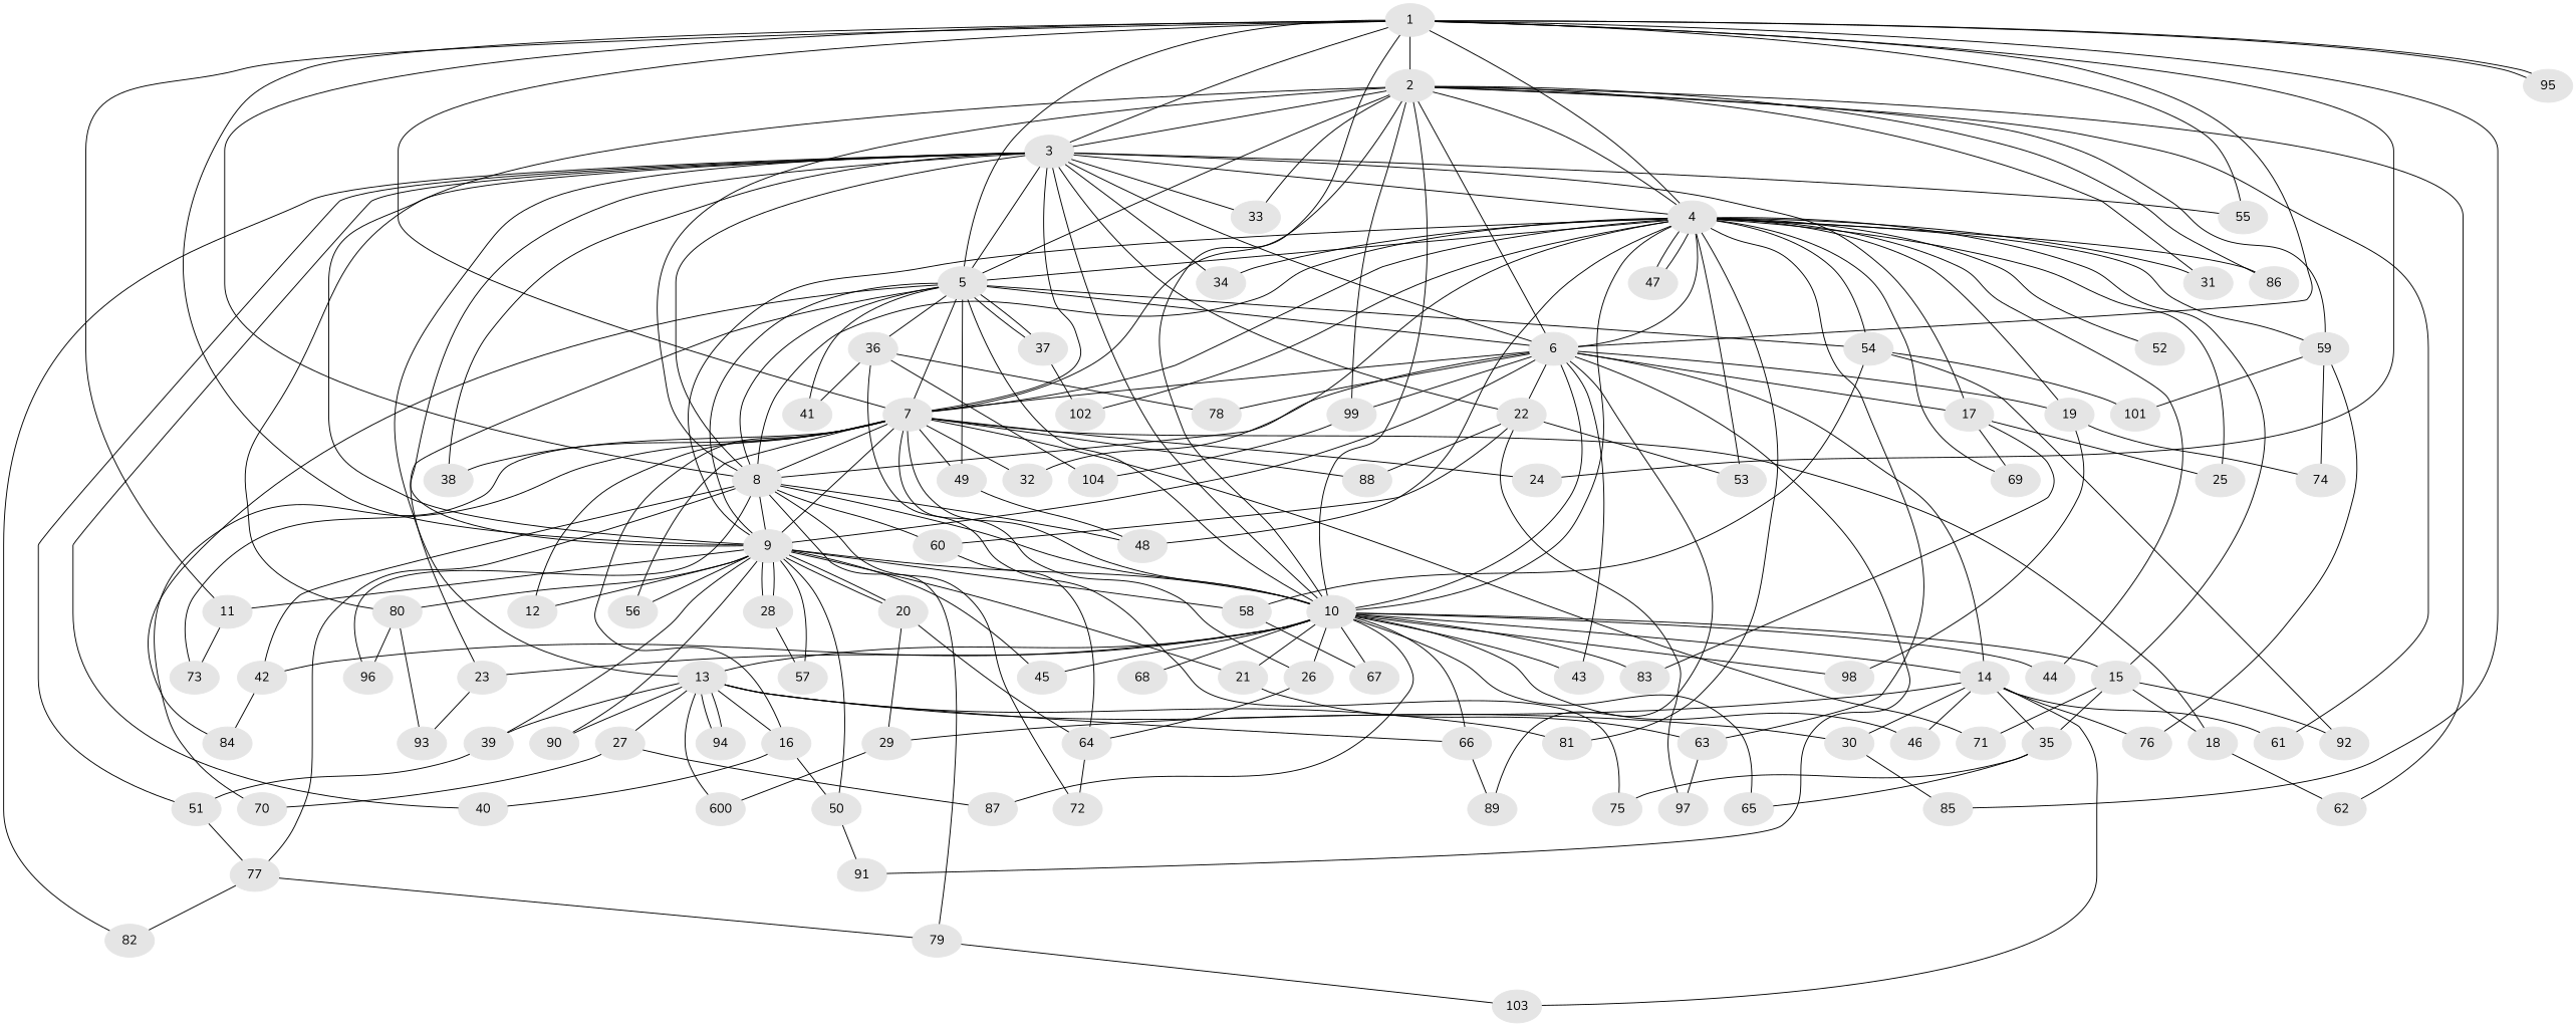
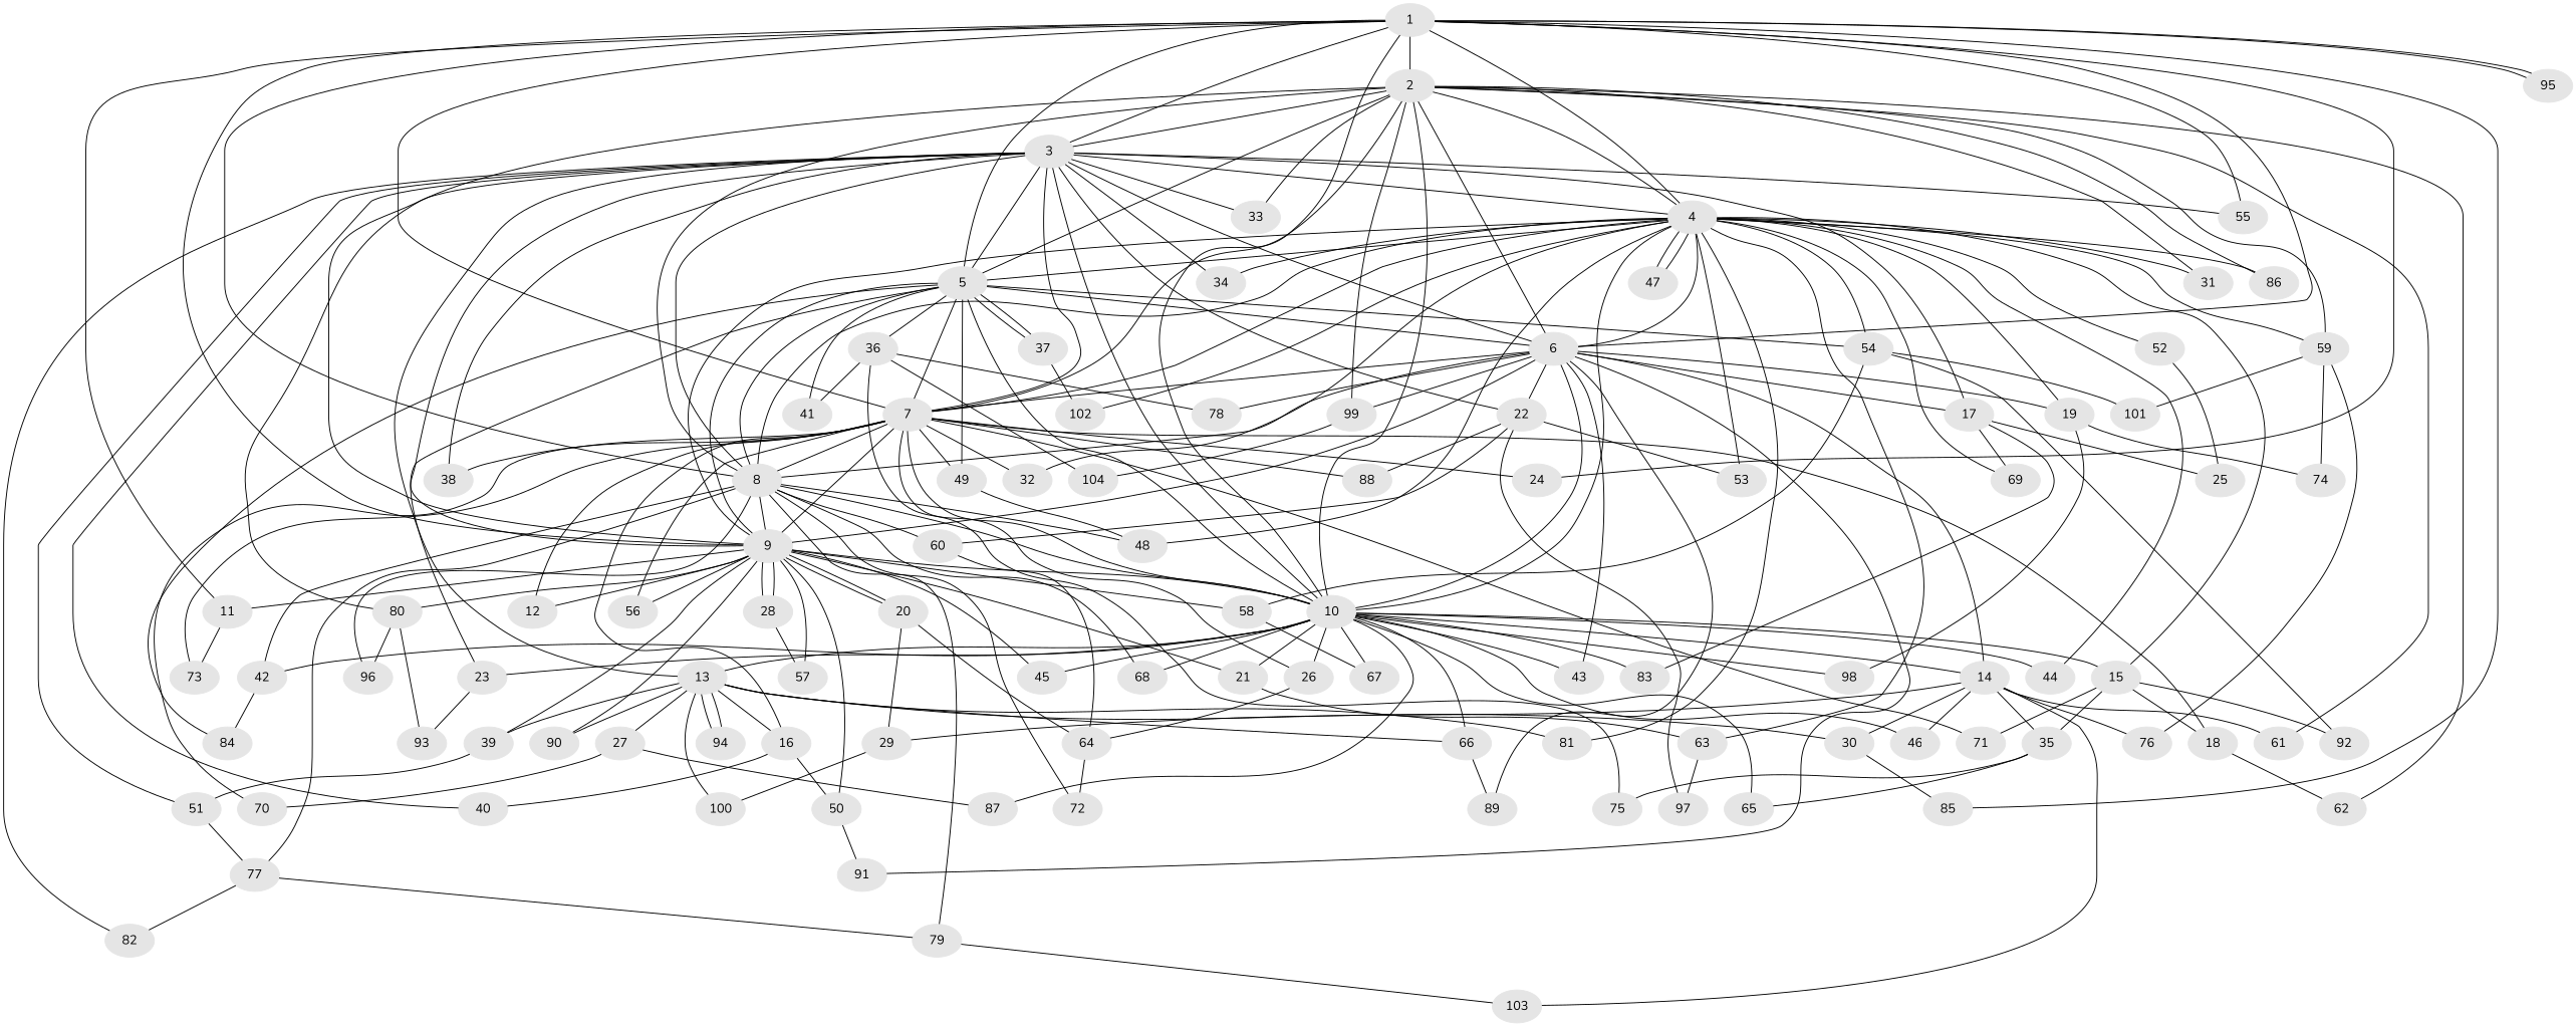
  graph {
    fontname=Nunito
    node [color=gray90 fontname=Nunito style=filled]
    edge [fontname=Nunito]
    1
    2
    3
    4
    5
    6
    7
    8
    9
    10
    11
    24
    55
    85
    95
    31
    33
    59
    61
    62
    86
    99
    13
    17
    22
    34
    38
    40
    51
    80
    82
    15
    19
    25
    32
    44
    47
    48
    52
    53
    54
    63
    69
    81
    102
    36
    23
    37
    41
    49
    84
    14
    43
    78
    89
    91
    12
    16
    18
    26
    56
    70
    71
    73
    88
    42
    60
    68
    72
    77
    79
    96
    20
    21
    28
    39
    45
    50
    57
    58
    90
    46
    65
    66
    67
    83
    87
    98
    75
    104
    76
    74
    101
    27
    30
    94
-   100 [label=600]
+   100
    97
    93
    35
    92
    29
    103
    64
    1 -- 2
    1 -- 3
    1 -- 4
    1 -- 5
    1 -- 6
    1 -- 7
    1 -- 8
    1 -- 9
    1 -- 10
    1 -- 11
    1 -- 24
    1 -- 55
    1 -- 85
    1 -- 95
    1 -- 95
    2 -- 3
    2 -- 4
    2 -- 5
    2 -- 6
    2 -- 7
    2 -- 8
    2 -- 9
    2 -- 10
    2 -- 31
    2 -- 33
    2 -- 59
    2 -- 61
    2 -- 62
    2 -- 86
    2 -- 99
    3 -- 4
    3 -- 5
    3 -- 6
    3 -- 7
    3 -- 8
    3 -- 9
    3 -- 10
    3 -- 55
    3 -- 33
    3 -- 13
    3 -- 17
    3 -- 22
    3 -- 34
    3 -- 38
    3 -- 40
    3 -- 51
    3 -- 80
    3 -- 82
    4 -- 5
    4 -- 6
    4 -- 7
    4 -- 8
    4 -- 9
    4 -- 10
    4 -- 31
    4 -- 59
    4 -- 86
    4 -- 34
    4 -- 15
    4 -- 19
-   4 -- 25
+   52 -- 25
    4 -- 32
    4 -- 44
    4 -- 47
    4 -- 47
    4 -- 48
    4 -- 52
    4 -- 53
    4 -- 54
    4 -- 63
    4 -- 69
    4 -- 81
    4 -- 102
    5 -- 6
    5 -- 7
    5 -- 8
    5 -- 9
    5 -- 10
    5 -- 54
    5 -- 36
    5 -- 23
    5 -- 37
    5 -- 37
    5 -- 41
    5 -- 49
    5 -- 84
    6 -- 7
    6 -- 8
    6 -- 9
    6 -- 10
    6 -- 99
    6 -- 17
    6 -- 22
    6 -- 19
    6 -- 14
    6 -- 43
    6 -- 78
    6 -- 89
    6 -- 91
    7 -- 8
    7 -- 9
    7 -- 10
    7 -- 24
    7 -- 38
    7 -- 32
    7 -- 49
    7 -- 12
    7 -- 16
    7 -- 18
    7 -- 26
    7 -- 56
    7 -- 70
    7 -- 71
    7 -- 73
    7 -- 88
    8 -- 9
    8 -- 10
    8 -- 48
    8 -- 42
    8 -- 60
+   8 -- 68
    8 -- 72
    8 -- 77
    8 -- 79
    8 -- 96
    9 -- 10
    9 -- 11
    9 -- 80
    9 -- 12
    9 -- 56
    9 -- 20
    9 -- 20
    9 -- 21
    9 -- 28
    9 -- 28
    9 -- 39
    9 -- 45
    9 -- 50
    9 -- 57
    9 -- 58
    9 -- 90
    10 -- 13
    10 -- 15
    10 -- 44
    10 -- 23
    10 -- 14
    10 -- 43
    10 -- 26
    10 -- 42
    10 -- 68
    10 -- 21
    10 -- 45
    10 -- 46
    10 -- 65
    10 -- 66
    10 -- 67
    10 -- 83
    10 -- 87
    10 -- 98
    11 -- 73
    59 -- 76
    59 -- 74
    59 -- 101
    99 -- 104
    13 -- 81
    13 -- 16
    13 -- 39
    13 -- 90
    13 -- 66
    13 -- 27
    13 -- 30
    13 -- 94
    13 -- 94
    13 -- 100
    17 -- 25
    17 -- 69
    17 -- 83
    22 -- 53
    22 -- 88
    22 -- 60
    22 -- 97
    51 -- 77
    80 -- 96
    80 -- 93
    15 -- 18
    15 -- 71
    15 -- 35
    15 -- 92
    19 -- 98
    19 -- 74
    54 -- 58
    54 -- 101
    54 -- 92
    63 -- 97
    36 -- 41
    36 -- 78
    36 -- 75
    36 -- 104
    23 -- 93
    37 -- 102
    49 -- 48
    14 -- 61
    14 -- 46
    14 -- 76
    14 -- 30
    14 -- 35
    14 -- 29
    14 -- 103
    16 -- 40
    16 -- 50
    18 -- 62
    26 -- 64
    42 -- 84
    60 -- 64
    77 -- 82
    77 -- 79
    79 -- 103
    20 -- 29
    20 -- 64
    21 -- 63
    28 -- 57
    39 -- 51
    50 -- 91
    58 -- 67
    66 -- 89
    27 -- 70
    27 -- 87
    30 -- 85
    35 -- 65
    35 -- 75
    29 -- 100
    64 -- 72
  }
